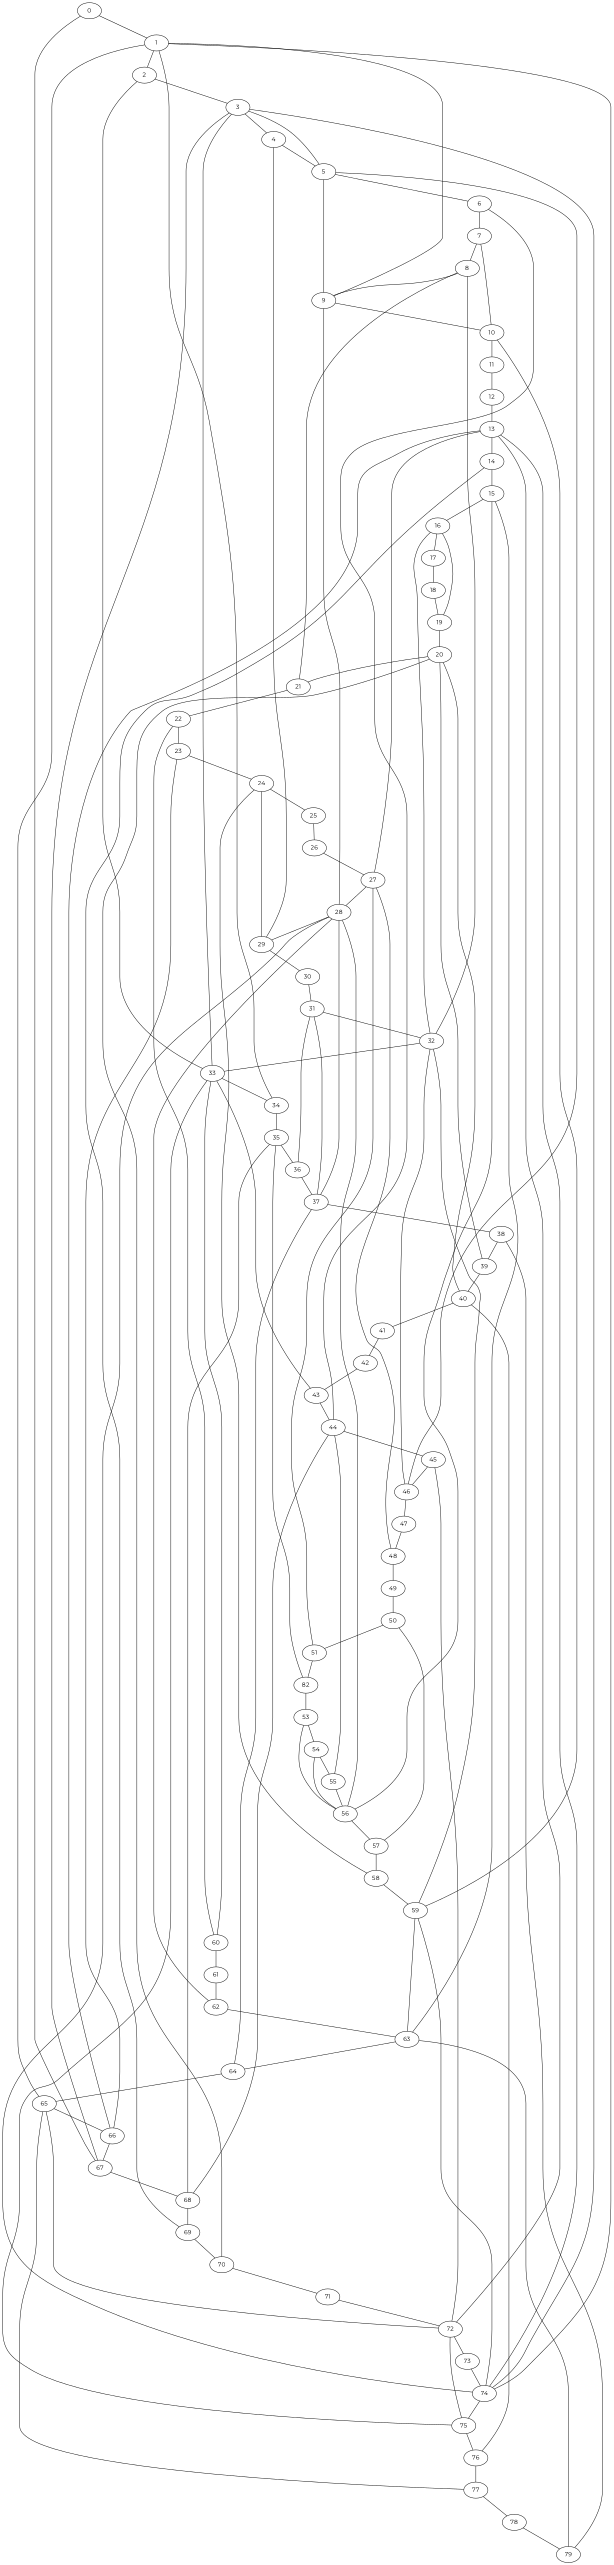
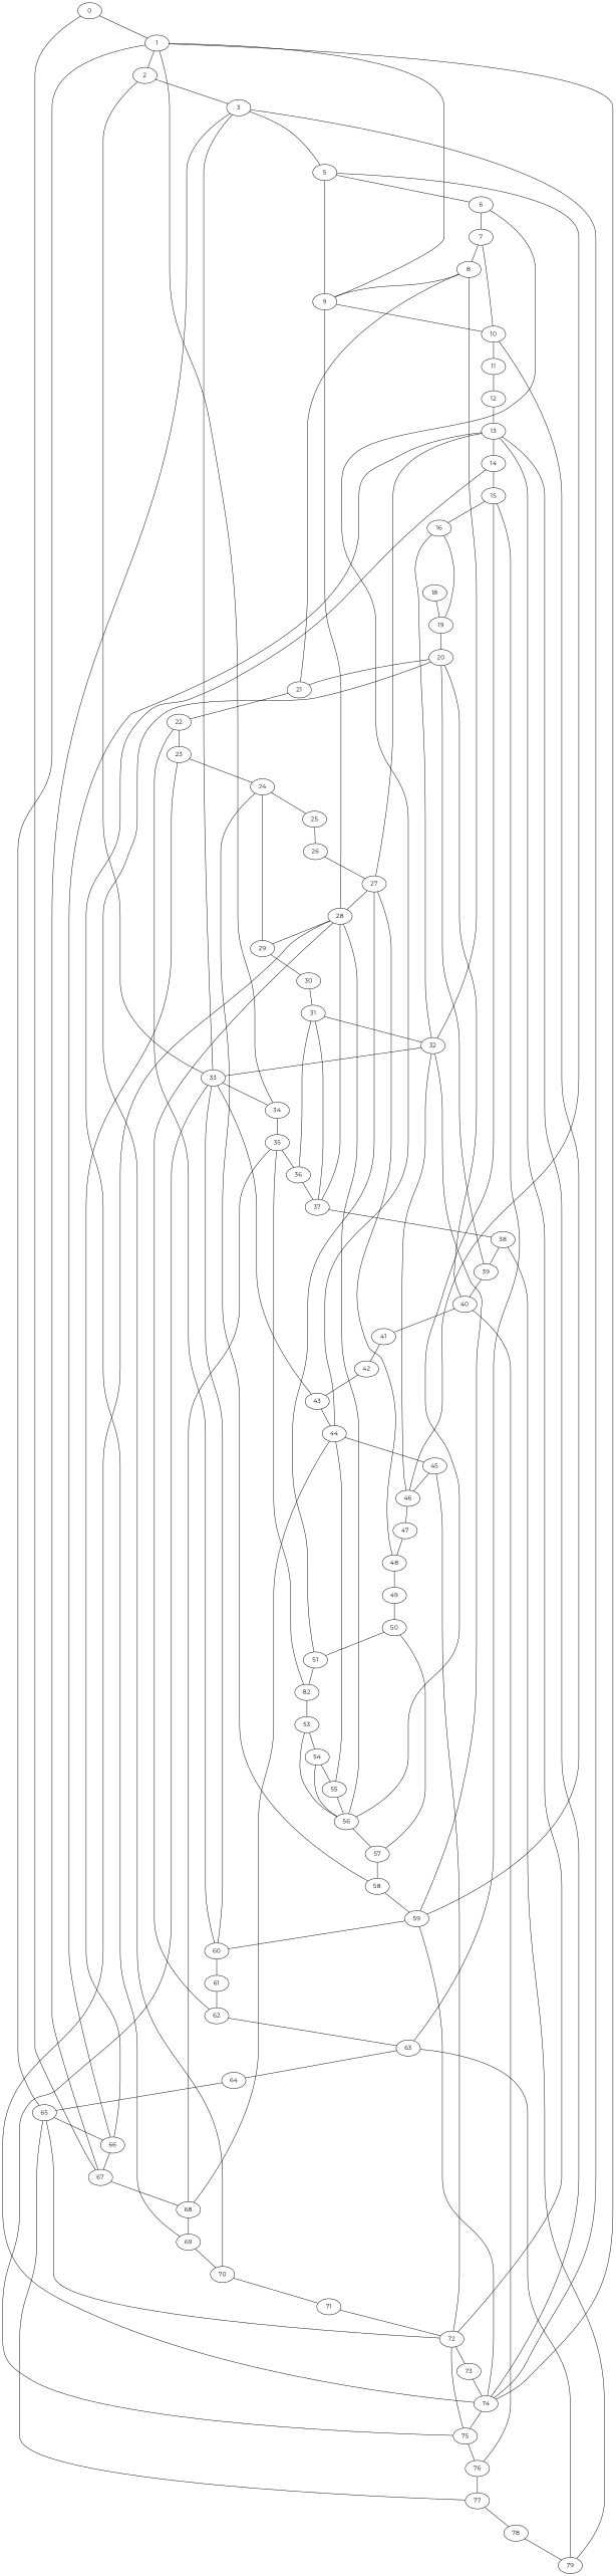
  graph {
    fontname=Montserrat
    node [fontname=Montserrat]
    edge [fontname=Montserrat]
    0
    1
    67
    2
    34
    9
    74
    65
    68
    3
    33
    35
    10
    28
    75
    66
    72
    77
    69
-   4
    5
    60
    43
    n24 [label=82]
    36
    11
    59
    29
    56
    37
    62
    76
    73
    78
    6
    46
    61
    44
    30
    7
    47
    31
    8
    45
    55
    48
    32
    21
    22
    12
    23
    57
    64
    38
    63
    13
    14
    27
    15
    51
    16
    70
    49
-   17
    19
    79
    71
    18
    20
    58
    39
    40
    41
    42
    24
    25
    26
    50
    53
    54
    0 -- 1
    0 -- 67
    1 -- 2
    1 -- 34
    1 -- 9
    1 -- 74
    1 -- 65
    67 -- 68
    2 -- 3
    2 -- 33
    34 -- 35
    9 -- 10
    9 -- 28
    74 -- 75
    65 -- 66
    65 -- 72
    65 -- 77
    68 -- 69
    3 -- 67
    3 -- 74
    3 -- 33
-   3 -- 4
    3 -- 5
    33 -- 34
    33 -- 75
    33 -- 60
    33 -- 43
    35 -- 68
    35 -- n24
    35 -- 36
    10 -- 11
    10 -- 59
    28 -- 74
    28 -- 29
    28 -- 56
    28 -- 37
    28 -- 62
    75 -- 76
    66 -- 67
    72 -- 75
    72 -- 73
    77 -- 78
    69 -- 70
-   4 -- 5
-   4 -- 29
    5 -- 9
    5 -- 6
    5 -- 46
    60 -- 61
    43 -- 44
    n24 -- 53
    36 -- 37
    11 -- 12
    59 -- 74
-   59 -- 63
+   59 -- 60
    29 -- 30
    56 -- 57
-   37 -- 64
    37 -- 38
    62 -- 63
    76 -- 77
    73 -- 74
    78 -- 79
    6 -- 44
    6 -- 7
    46 -- 47
    61 -- 62
    44 -- 68
    44 -- 45
    44 -- 55
    30 -- 31
    7 -- 10
    7 -- 8
    47 -- 48
    31 -- 36
    31 -- 37
    31 -- 32
    8 -- 9
    8 -- 32
    8 -- 21
    45 -- 72
    45 -- 46
    55 -- 56
    48 -- 49
    32 -- 33
    32 -- 59
    32 -- 46
    21 -- 22
    22 -- 60
    22 -- 23
    12 -- 13
    23 -- 66
    23 -- 24
    57 -- 58
    64 -- 65
    38 -- 79
    38 -- 39
    63 -- 64
    63 -- 79
    13 -- 74
    13 -- 66
    13 -- 72
    13 -- 14
    13 -- 27
    14 -- 69
    14 -- 15
    27 -- 28
    27 -- 48
    27 -- 51
    15 -- 56
    15 -- 63
    15 -- 16
    51 -- n24
    16 -- 32
-   16 -- 17
    16 -- 19
    70 -- 71
    49 -- 50
-   17 -- 18
    19 -- 20
    71 -- 72
    18 -- 19
    20 -- 21
    20 -- 70
    20 -- 39
    20 -- 40
    58 -- 59
    39 -- 40
    40 -- 76
    40 -- 41
    41 -- 42
    42 -- 43
    24 -- 29
    24 -- 58
    24 -- 25
    25 -- 26
    26 -- 27
    50 -- 57
    50 -- 51
    53 -- 56
    53 -- 54
    54 -- 56
    54 -- 55
  }
